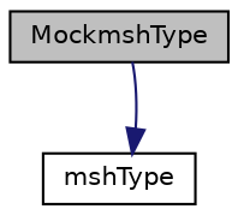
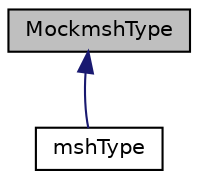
  digraph {
    node [color=black fontname=Helvetica fontsize=10 shape=record style=filled]
    n1 [fillcolor=grey75 fontcolor=black height=0.2 label=MockmshType width=0.4]
    n2 [fillcolor=white height=0.2 label=mshType width=0.4]
-   n2 -> n1 [color=midnightblue dir=back fontname=Helvetica fontsize=10 labelfontname=Helvetica labelfontsize=10 style=solid]
+   n1 -> n2 [color=midnightblue dir=back fontname=Helvetica fontsize=10 labelfontname=Helvetica labelfontsize=10 style=solid]
  }
